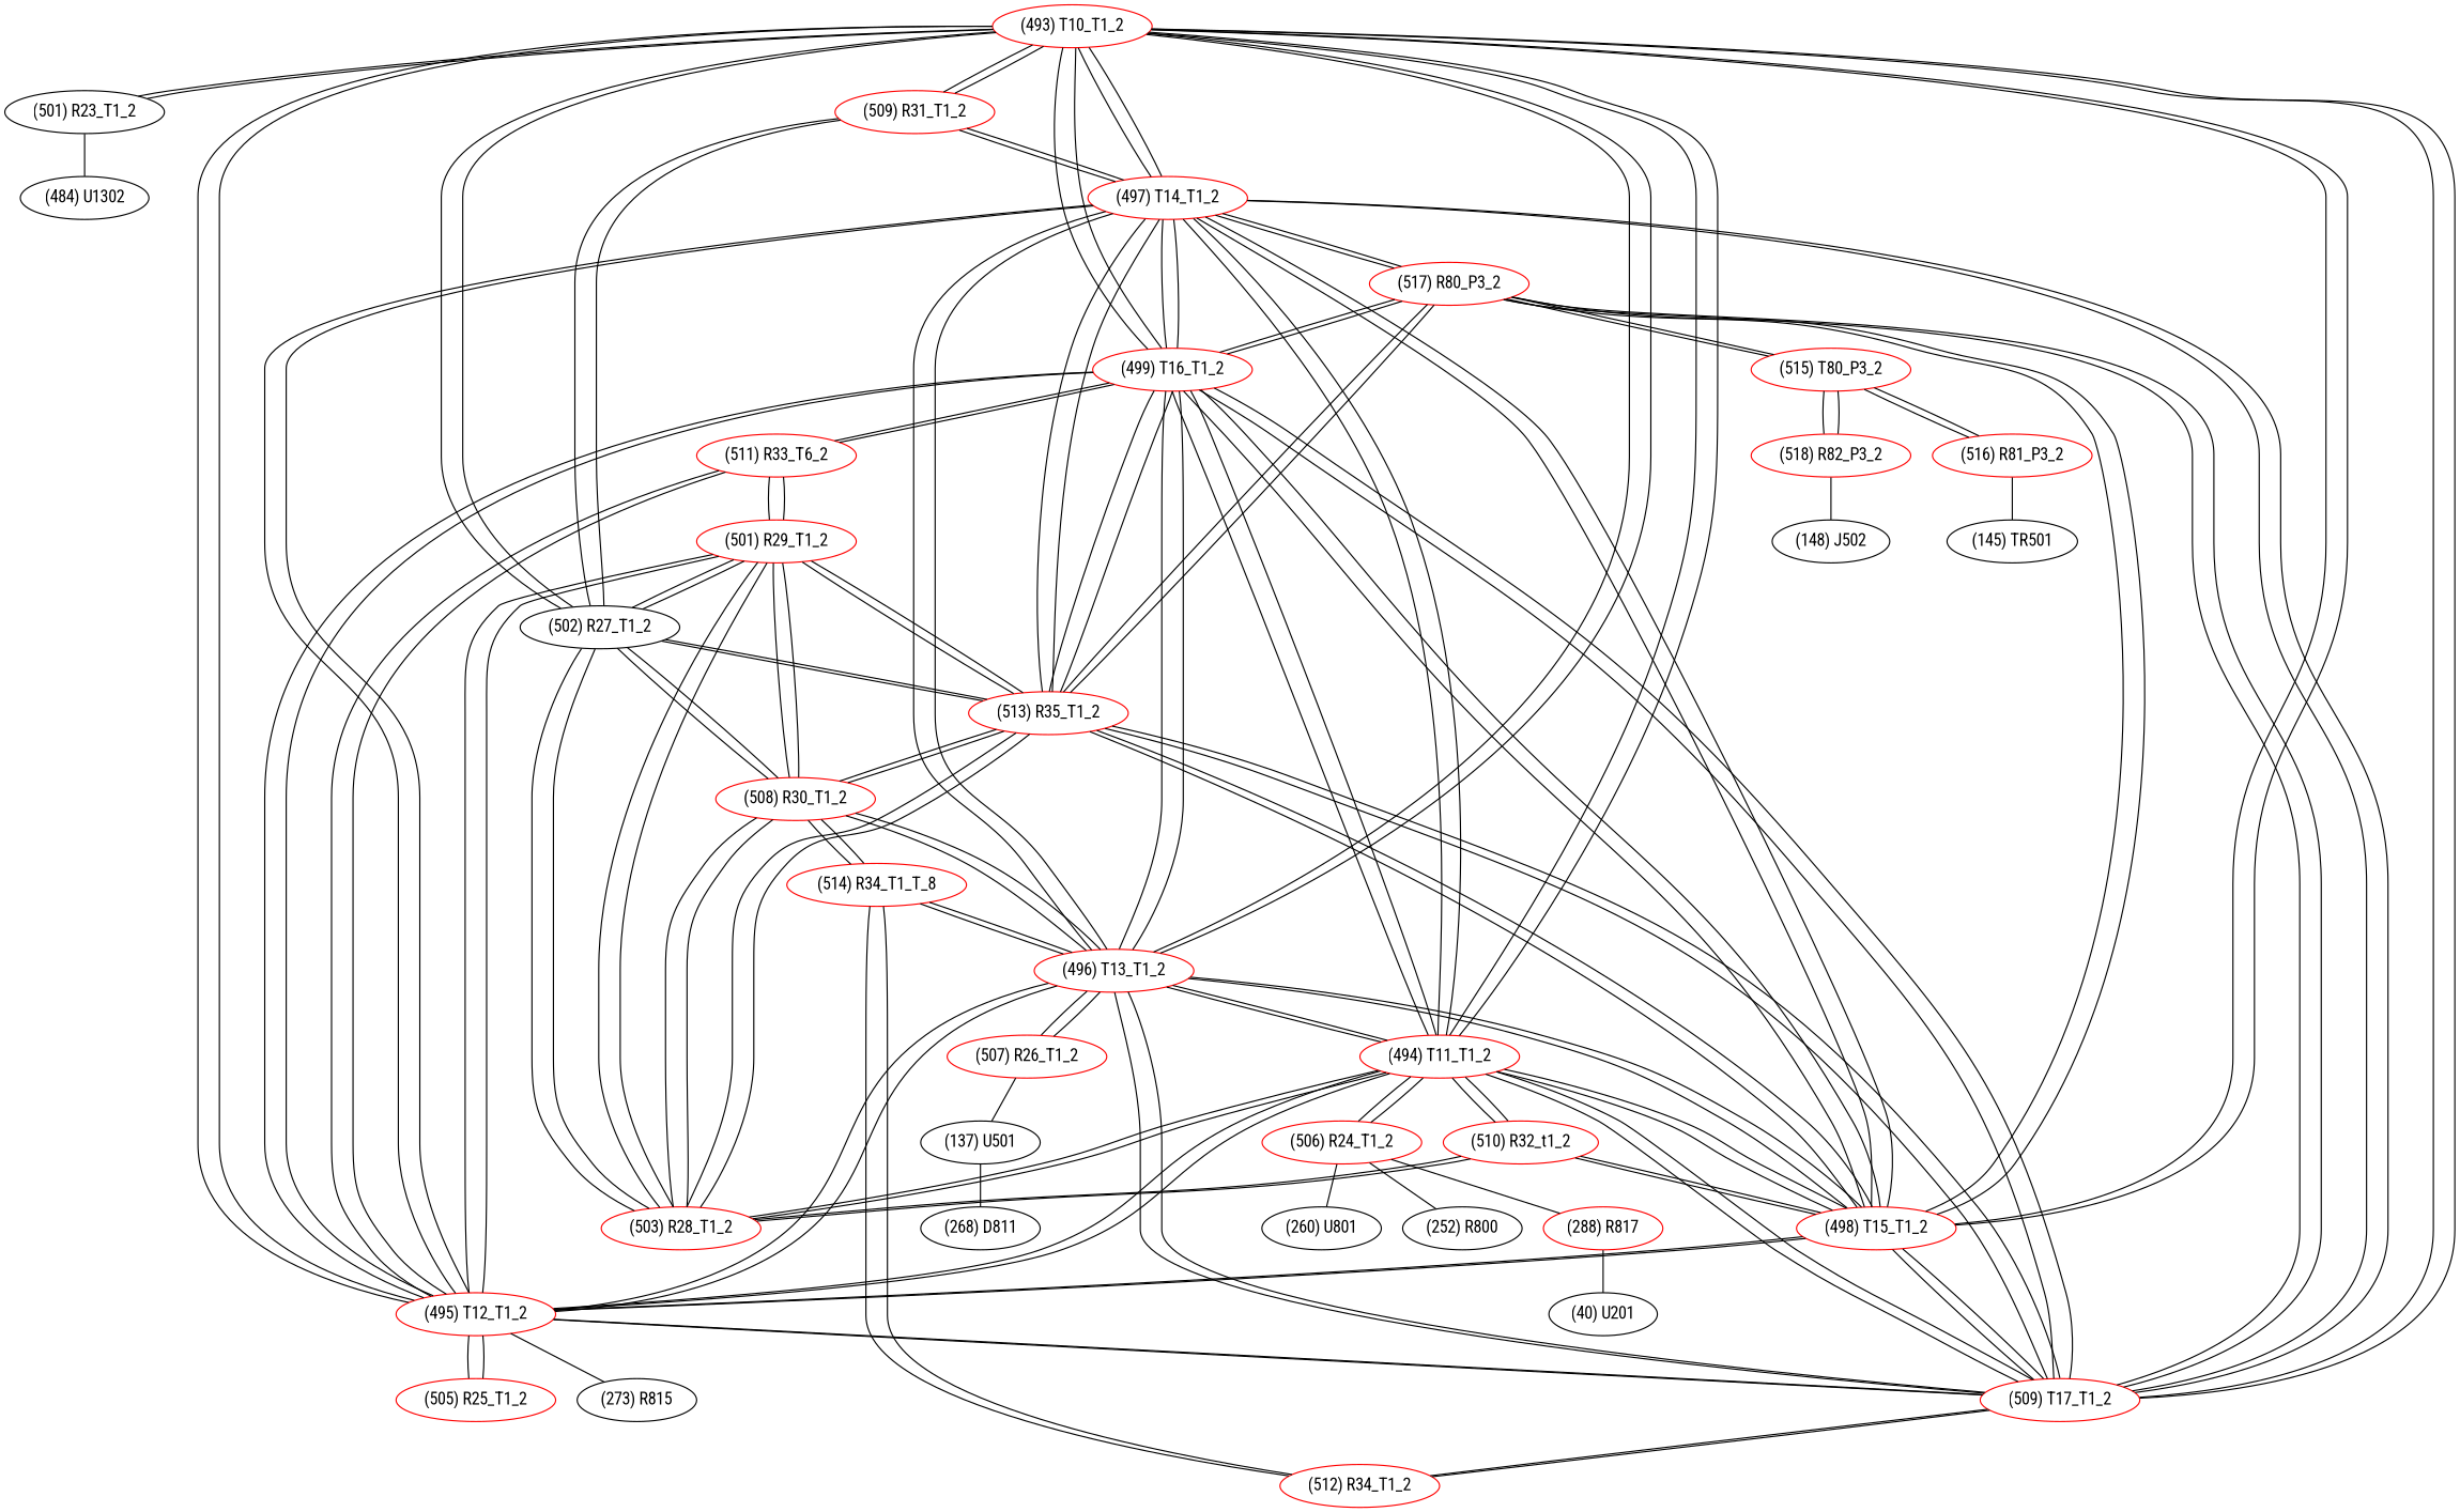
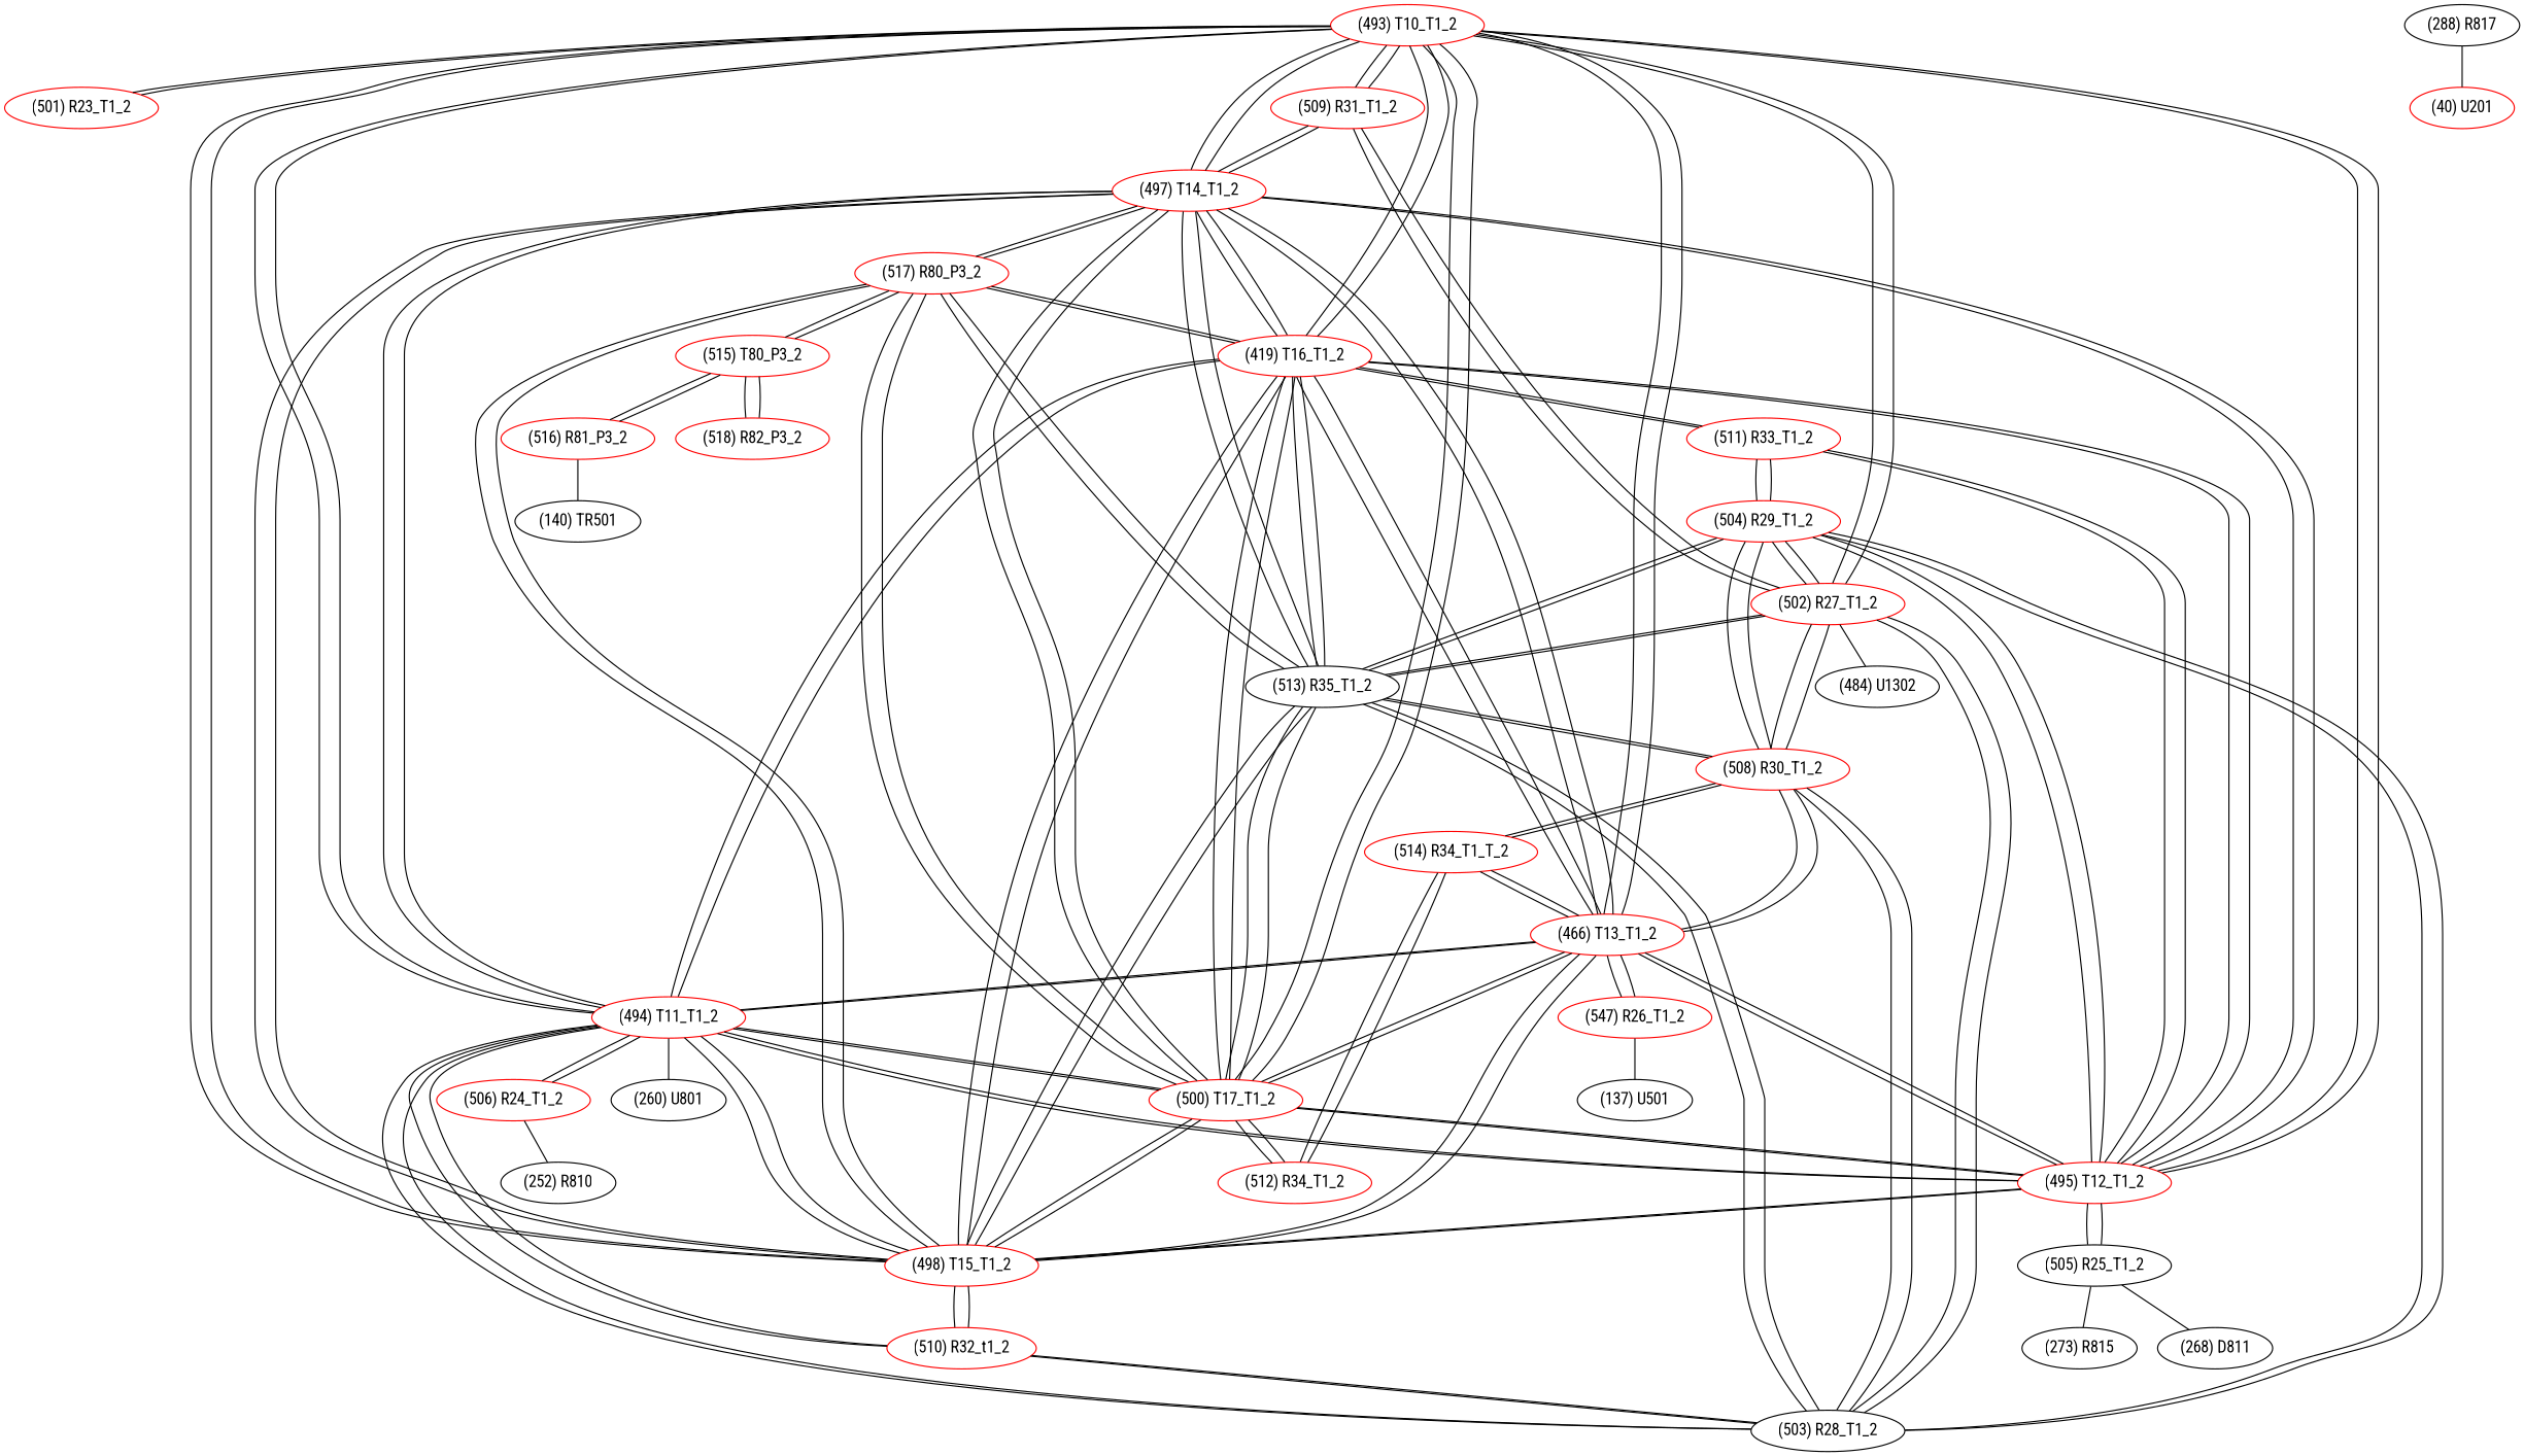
  graph {
    fontname="Roboto Condensed"
    node [color=red fontname="Roboto Condensed"]
    edge [fontname="Roboto Condensed"]
    n1 [label="(493) T10_T1_2"]
-   n2 [color=black label="(501) R23_T1_2"]
+   n2 [label="(501) R23_T1_2"]
    n3 [label="(509) R31_T1_2"]
-   n4 [color=black label="(502) R27_T1_2"]
-   n5 [label="(499) T16_T1_2"]
-   n6 [label="(509) T17_T1_2"]
+   n4 [label="(502) R27_T1_2"]
+   n5 [label="(419) T16_T1_2"]
+   n6 [label="(500) T17_T1_2"]
    n7 [label="(498) T15_T1_2"]
    n8 [label="(495) T12_T1_2"]
    n9 [label="(497) T14_T1_2"]
-   n10 [label="(496) T13_T1_2"]
+   n10 [label="(466) T13_T1_2"]
    n11 [label="(494) T11_T1_2"]
    n12 [label="(484) U1302" color=""]
-   n13 [label="(503) R28_T1_2"]
-   n14 [label="(501) R29_T1_2"]
+   n13 [color=black label="(503) R28_T1_2"]
+   n14 [label="(504) R29_T1_2"]
    n15 [label="(508) R30_T1_2"]
-   n16 [label="(513) R35_T1_2"]
-   n17 [label="(511) R33_T6_2"]
+   n16 [color=black label="(513) R35_T1_2"]
+   n17 [label="(511) R33_T1_2"]
    n18 [label="(517) R80_P3_2"]
    n19 [label="(512) R34_T1_2"]
    n20 [label="(510) R32_t1_2"]
-   n21 [label="(505) R25_T1_2"]
-   n22 [label="(514) R34_T1_T_8"]
-   n23 [label="(507) R26_T1_2"]
+   n21 [color=black label="(505) R25_T1_2"]
+   n22 [label="(514) R34_T1_T_2"]
+   n23 [label="(547) R26_T1_2"]
    n24 [label="(506) R24_T1_2"]
    n25 [label="(515) T80_P3_2"]
    n26 [label="(268) D811" color=""]
    n27 [label="(273) R815" color=""]
    n28 [label="(137) U501" color=""]
-   n29 [label="(288) R817"]
+   n29 [label="(288) R817" color=""]
    n30 [label="(260) U801" color=""]
-   n31 [label="(252) R800" color=""]
-   n32 [label="(40) U201" color=""]
+   n31 [label="(252) R810" color=""]
+   n32 [label="(40) U201"]
    n33 [label="(516) R81_P3_2"]
    n34 [label="(518) R82_P3_2"]
-   n35 [label="(145) TR501" color=""]
-   n36 [label="(148) J502" color=""]
+   n35 [label="(140) TR501" color=""]
    n1 -- n2
    n1 -- n3
    n1 -- n4
    n1 -- n5
    n1 -- n6
    n1 -- n7
    n1 -- n8
    n1 -- n9
    n1 -- n10
    n1 -- n11
    n2 -- n1
-   n2 -- n12
+   n4 -- n12
    n3 -- n1
    n3 -- n4
    n3 -- n9
    n4 -- n1
    n4 -- n3
    n4 -- n13
    n4 -- n14
    n4 -- n15
    n4 -- n16
    n5 -- n1
    n5 -- n6
    n5 -- n7
    n5 -- n8
    n5 -- n9
    n5 -- n10
    n5 -- n11
    n5 -- n16
    n5 -- n17
    n5 -- n18
    n6 -- n1
    n6 -- n5
    n6 -- n7
    n6 -- n8
    n6 -- n9
    n6 -- n10
    n6 -- n11
    n6 -- n16
    n6 -- n18
    n6 -- n19
    n7 -- n1
    n7 -- n5
    n7 -- n6
    n7 -- n8
    n7 -- n9
    n7 -- n10
    n7 -- n11
    n7 -- n16
    n7 -- n18
    n7 -- n20
    n8 -- n1
    n8 -- n5
    n8 -- n6
    n8 -- n7
    n8 -- n9
    n8 -- n10
    n8 -- n11
    n8 -- n14
    n8 -- n17
    n8 -- n21
    n9 -- n1
    n9 -- n3
    n9 -- n5
    n9 -- n6
    n9 -- n7
    n9 -- n8
    n9 -- n10
    n9 -- n11
    n9 -- n16
    n9 -- n18
    n10 -- n1
    n10 -- n5
    n10 -- n6
    n10 -- n7
    n10 -- n8
    n10 -- n9
    n10 -- n11
    n10 -- n15
    n10 -- n22
    n10 -- n23
    n11 -- n1
    n11 -- n5
    n11 -- n6
    n11 -- n7
    n11 -- n8
    n11 -- n9
    n11 -- n10
    n11 -- n13
    n11 -- n20
    n11 -- n24
    n13 -- n4
    n13 -- n11
    n13 -- n14
    n13 -- n15
    n13 -- n16
    n13 -- n20
    n14 -- n4
    n14 -- n8
    n14 -- n13
    n14 -- n15
    n14 -- n16
    n14 -- n17
    n15 -- n4
    n15 -- n10
    n15 -- n13
    n15 -- n14
    n15 -- n16
    n15 -- n22
    n16 -- n4
    n16 -- n5
    n16 -- n6
    n16 -- n7
    n16 -- n9
    n16 -- n13
    n16 -- n14
    n16 -- n15
    n16 -- n18
    n17 -- n5
    n17 -- n8
    n17 -- n14
    n18 -- n5
    n18 -- n6
    n18 -- n7
    n18 -- n9
    n18 -- n16
    n18 -- n25
    n19 -- n6
    n19 -- n22
    n20 -- n7
    n20 -- n11
    n20 -- n13
    n21 -- n8
-   n28 -- n26
-   n8 -- n27
+   n21 -- n26
+   n21 -- n27
    n22 -- n10
    n22 -- n15
    n22 -- n19
    n23 -- n10
    n23 -- n28
    n24 -- n11
-   n24 -- n29
-   n24 -- n30
+   n11 -- n30
    n24 -- n31
    n25 -- n18
    n25 -- n33
    n25 -- n34
    n29 -- n32
    n33 -- n25
    n33 -- n35
    n34 -- n25
-   n34 -- n36
  }
